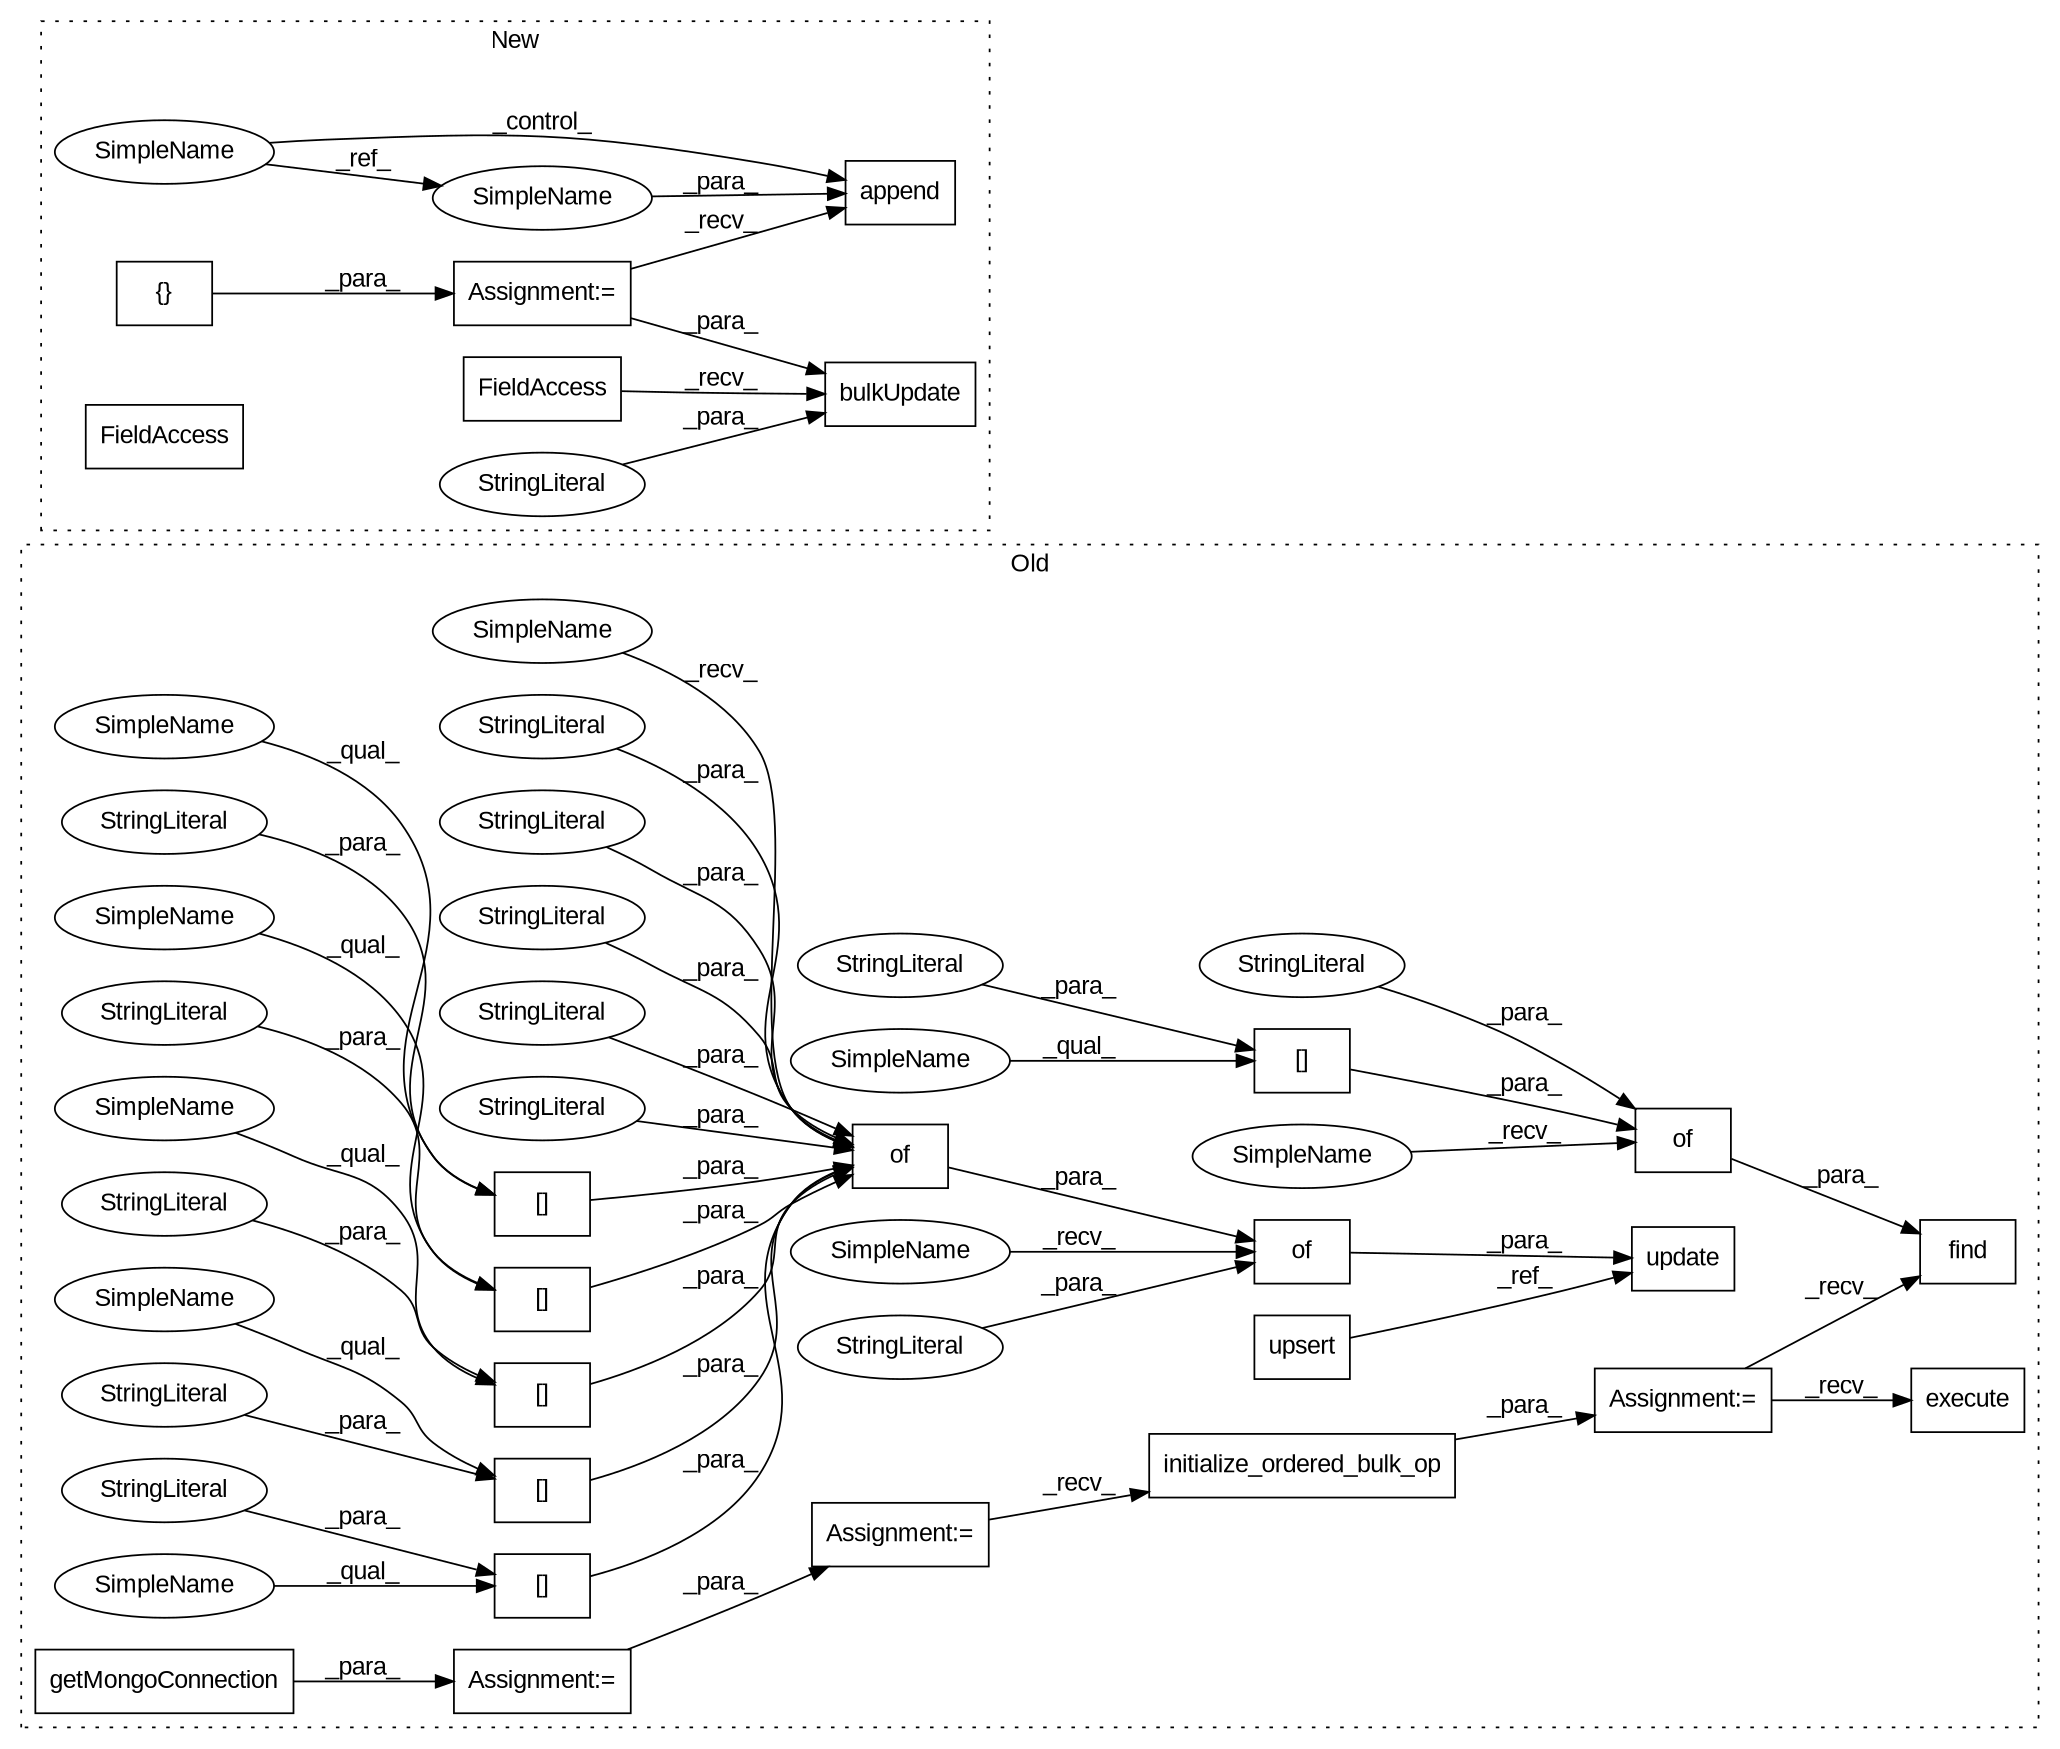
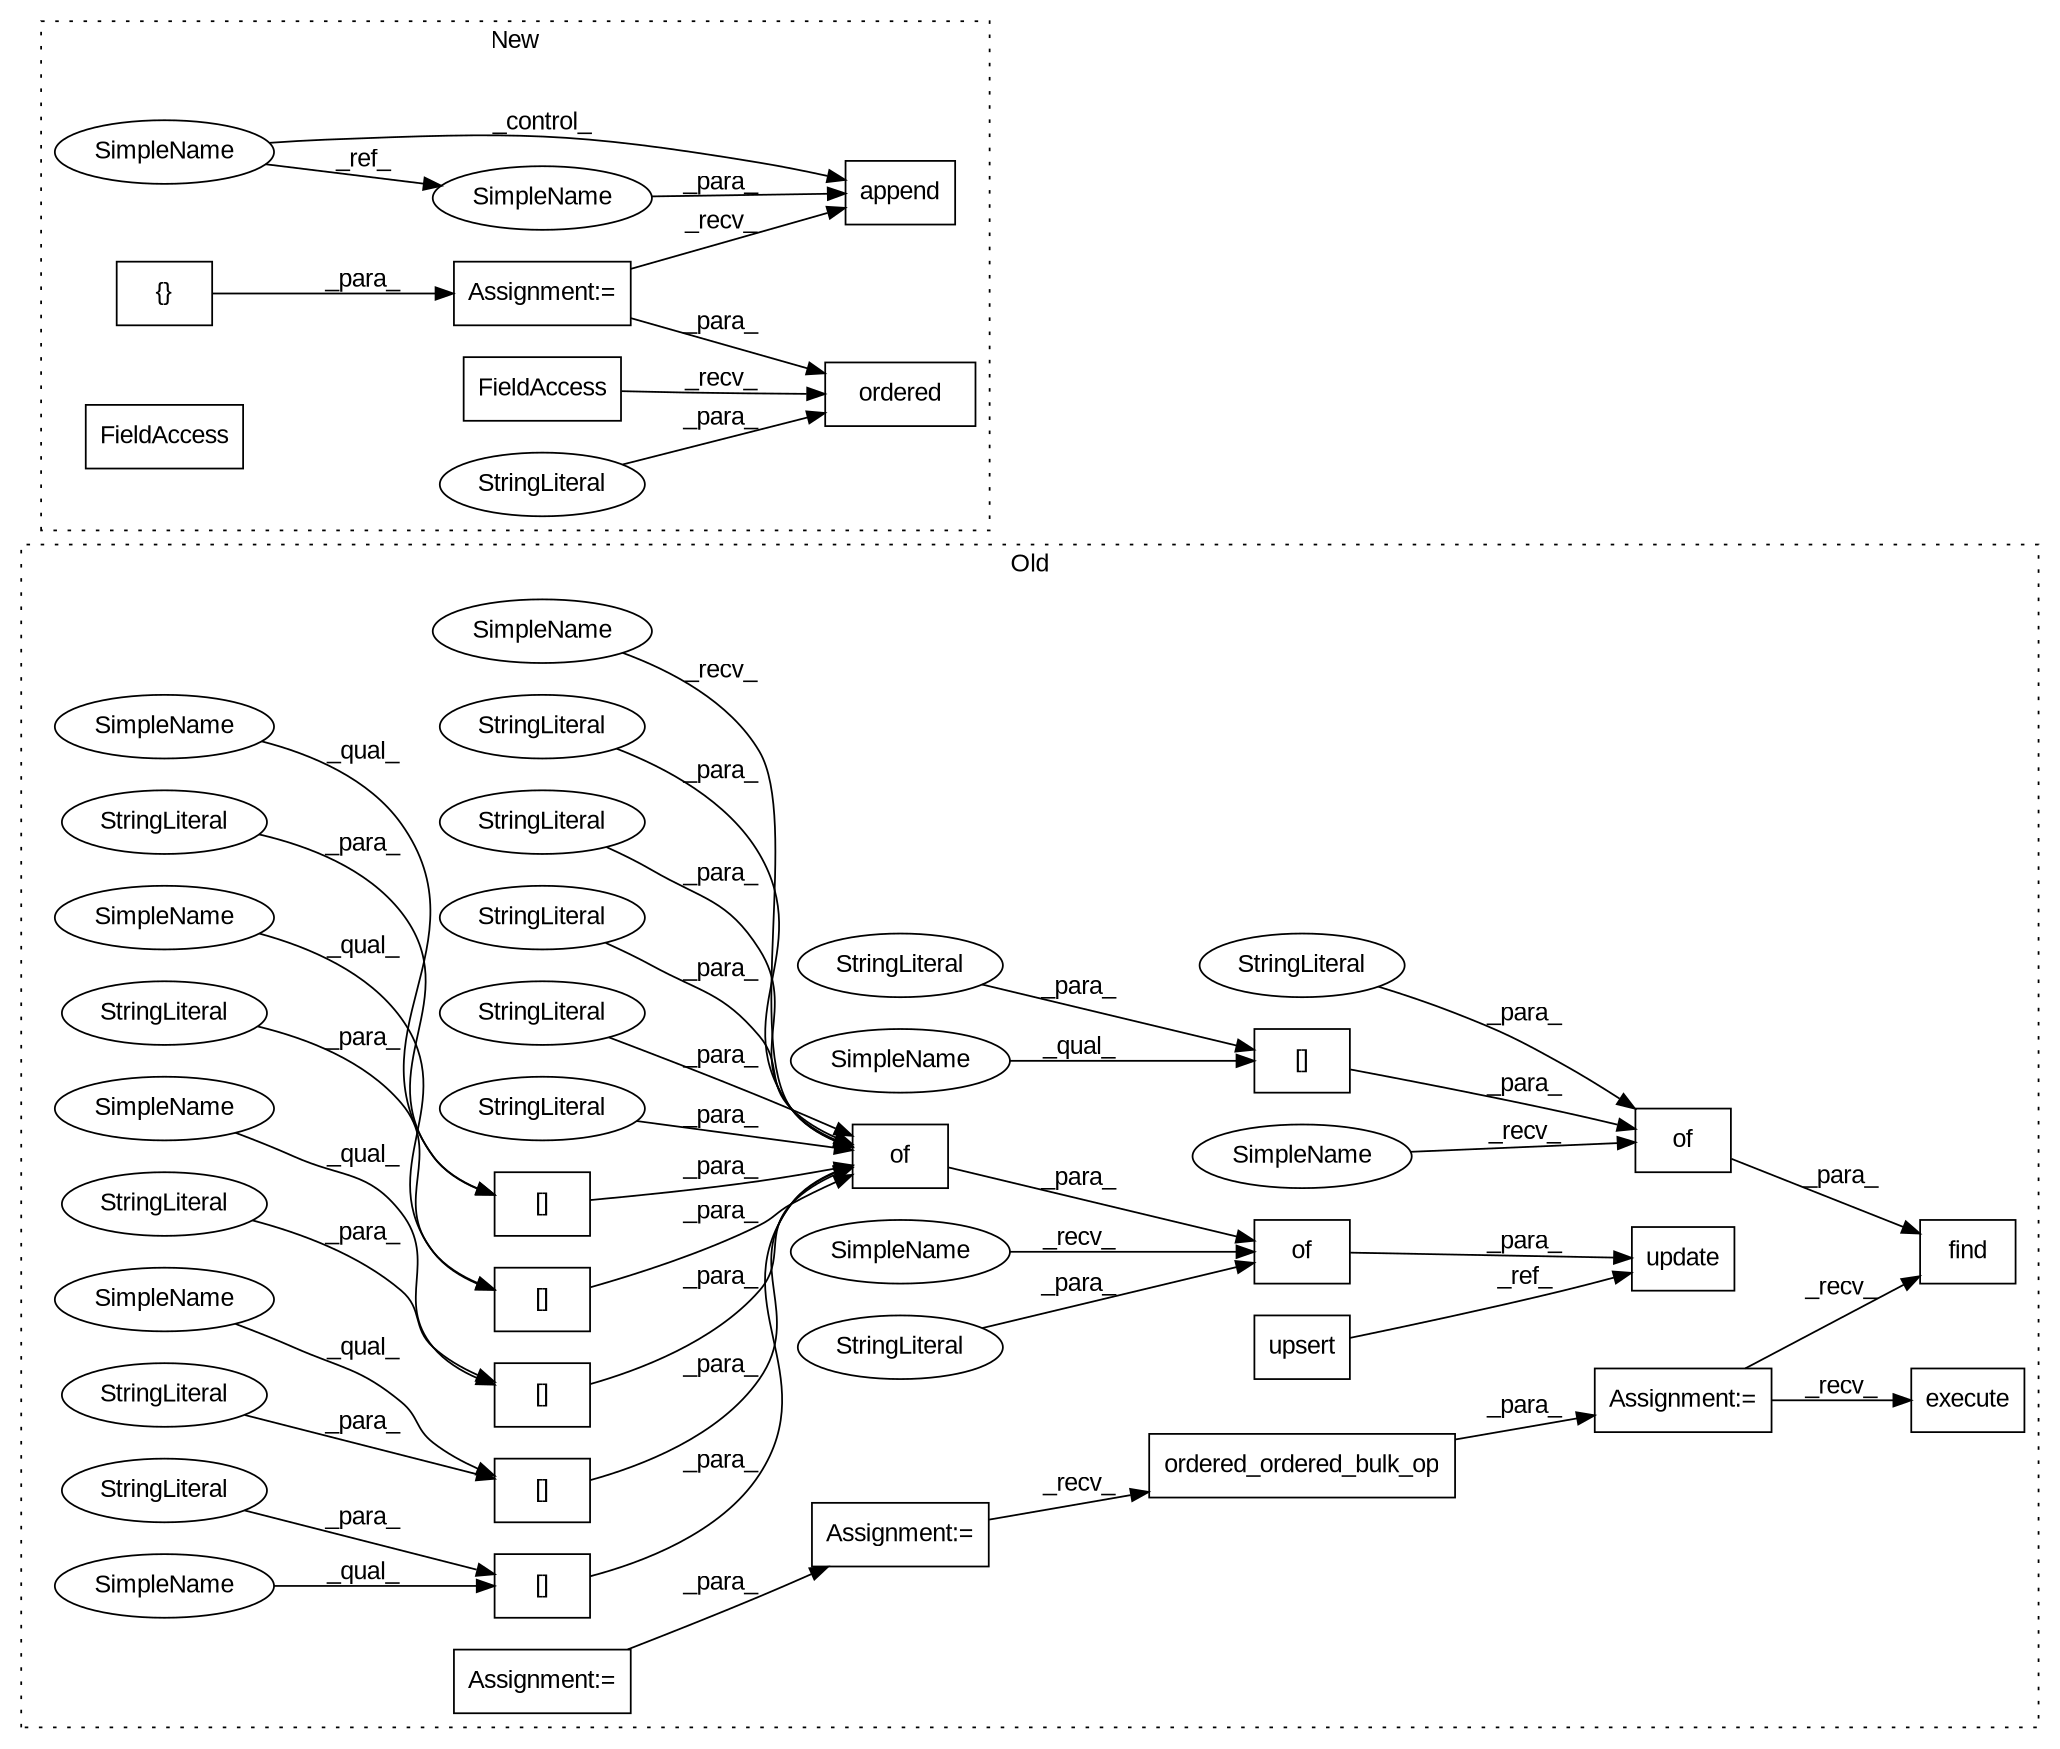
  digraph {
    fontname="Liberation Sans"
    rankdir=LR
    node [a=45 fontname="Liberation Sans" l=3 s=1955 shape=ellipse]
    edge [fontname="Liberation Sans"]
    n1 [a=32 l=8 label=upsert s=2070 shape=box]
-   n2 [a=32 l=20 label=getMongoConnection s=808 shape=box]
    n3 [a=32 l="7,1" label=update s="2079,2282" shape=box]
    n4 [a=32 l=9 label=execute s=2308 shape=box]
-   n5 [a=32 l=28 label=initialize_ordered_bulk_op s=1685 shape=box]
+   n5 [a=32 l=28 label=ordered_ordered_bulk_op s=1685 shape=box]
    n6 [a=32 l="5,1" label=find s="2041,2068" shape=box]
    n7 [a=32 l="3,1" label=of s="2050,2067" shape=box]
    n8 [a=2 l="4,1" label="[]" s="2058,2066" shape=box]
    n9 [a=32 l="3,1" label=of s="2104,2280" shape=box]
    n10 [a=2 l="4,1" label="[]" s="2206,2218" shape=box]
    n11 [l=8 label=StringLiteral s=2210]
    n12 [a=2 l="4,1" label="[]" s="2271,2279" shape=box]
    n13 [l=4 label=StringLiteral s=2062]
    n14 [a=2 l="4,1" label="[]" s="2121,2138" shape=box]
    n15 [l=4 label=StringLiteral s=2053]
    n16 [l=4 label=StringLiteral s=2275]
    n17 [l=13 label=StringLiteral s=2125]
    n18 [l=6 label=StringLiteral s=2220]
    n19 [l=6 label=StringLiteral s=2140]
    n20 [l=10 label=StringLiteral s=2239]
    n21 [a=32 l="3,1" label=of s="2090,2281" shape=box]
    n22 [l=6 label=StringLiteral s=2093]
    n23 [a=7 l=1 label="Assignment:=" s=843 shape=box]
    n24 [a=7 l=1 label="Assignment:=" s=793 shape=box]
    n25 [a=7 l=1 label="Assignment:=" s=1674 shape=box]
    n26 [a=2 l="4,1" label="[]" s="2227,2237" shape=box]
    n27 [l=4 label=StringLiteral s=2266]
    n28 [l=6 label=StringLiteral s=2231]
    n29 [a=2 l="4,1" label="[]" s="2185,2195" shape=box]
    n30 [l=13 label=StringLiteral s=2107]
    n31 [l=6 label=StringLiteral s=2189]
    n32 [a=42 label=SimpleName s=2185]
    n33 [a=42 label=SimpleName s=2121]
    n34 [a=42 label=SimpleName s=2271]
    n35 [a=42 label=SimpleName s=2227]
    n36 [a=42 label=SimpleName s=2206]
    n37 [a=42 label=SimpleName s=2058]
    n38 [a=42 label=SimpleName s=2046]
    n39 [a=42 label=SimpleName s=2086]
    n40 [a=42 label=SimpleName s=2100]
    n41 [a=4 l=2 label="{}" s=1590 shape=box]
    n42 [a=7 l=1 label="Assignment:=" s=1565 shape=box]
    n43 [a=32 l="7,1" label=append s="1818,1828" shape=box]
    n44 [a=42 label=SimpleName s=1781]
-   n45 [a=32 l="11,1" label=bulkUpdate s="1973,2004" shape=box]
+   n45 [a=32 l="11,1" label=ordered s="1973,2004" shape=box]
    n46 [a=22 l=17 label=FieldAccess shape=box]
    n47 [l=11 label=StringLiteral s=1984]
    n48 [a=42 label=SimpleName s=1825]
    n49 [a=22 l=17 label=FieldAccess shape=box]
    subgraph cluster_1 {
      label=Old
      style=dotted
      n1
-     n2
      n3
      n4
      n5
      n6
      n7
      n8
      n9
      n10
      n11
      n12
      n13
      n14
      n15
      n16
      n17
      n18
      n19
      n20
      n21
      n22
      n23
      n24
      n25
      n26
      n27
      n28
      n29
      n30
      n31
      n32
      n33
      n34
      n35
      n36
      n37
      n38
      n39
      n40
    }
    subgraph cluster_2 {
      label=New
      style=dotted
      n41
      n42
      n43
      n44
      n45
      n46
      n47
      n48
      n49
    }
    n1 -> n3 [label=_ref_]
-   n2 -> n24 [label=_para_]
    n5 -> n25 [label=_para_]
    n7 -> n6 [label=_para_]
    n8 -> n7 [label=_para_]
    n9 -> n21 [label=_para_]
    n10 -> n9 [label=_para_]
    n11 -> n10 [label=_para_]
    n12 -> n9 [label=_para_]
    n13 -> n8 [label=_para_]
    n14 -> n9 [label=_para_]
    n15 -> n7 [label=_para_]
    n16 -> n12 [label=_para_]
    n17 -> n14 [label=_para_]
    n18 -> n9 [label=_para_]
    n19 -> n9 [label=_para_]
    n20 -> n9 [label=_para_]
    n21 -> n3 [label=_para_]
    n22 -> n21 [label=_para_]
    n23 -> n5 [label=_recv_]
    n24 -> n23 [label=_para_]
    n25 -> n4 [label=_recv_]
    n25 -> n6 [label=_recv_]
    n26 -> n9 [label=_para_]
    n27 -> n9 [label=_para_]
    n28 -> n26 [label=_para_]
    n29 -> n9 [label=_para_]
    n30 -> n9 [label=_para_]
    n31 -> n29 [label=_para_]
    n32 -> n29 [label=_qual_]
    n33 -> n14 [label=_qual_]
    n34 -> n12 [label=_qual_]
    n35 -> n26 [label=_qual_]
    n36 -> n10 [label=_qual_]
    n37 -> n8 [label=_qual_]
    n38 -> n7 [label=_recv_]
    n39 -> n21 [label=_recv_]
    n40 -> n9 [label=_recv_]
    n41 -> n42 [label=_para_]
    n42 -> n43 [label=_recv_]
    n42 -> n45 [label=_para_]
    n44 -> n43 [label=_control_]
    n44 -> n48 [label=_ref_]
    n47 -> n45 [label=_para_]
    n48 -> n43 [label=_para_]
    n49 -> n45 [label=_recv_]
  }
